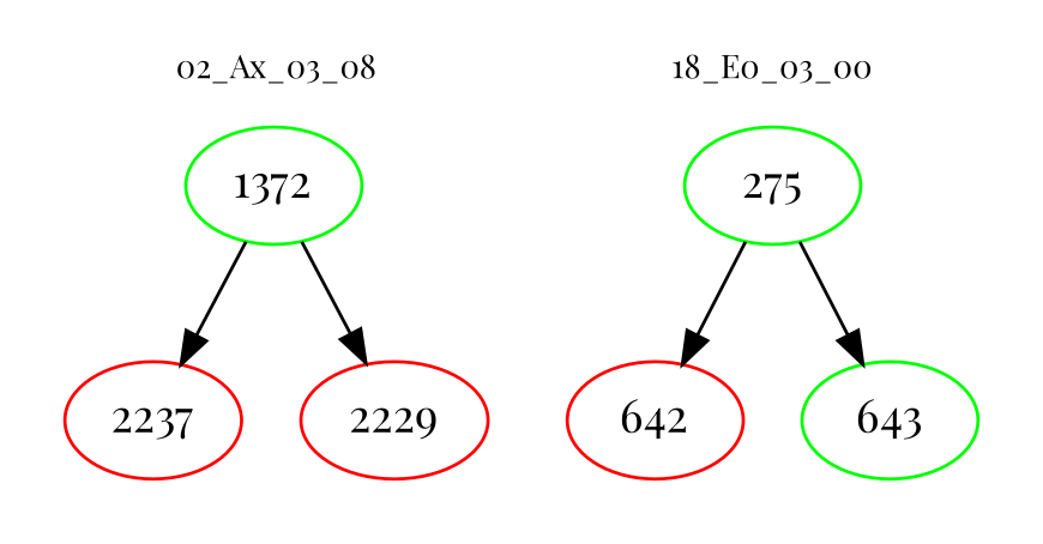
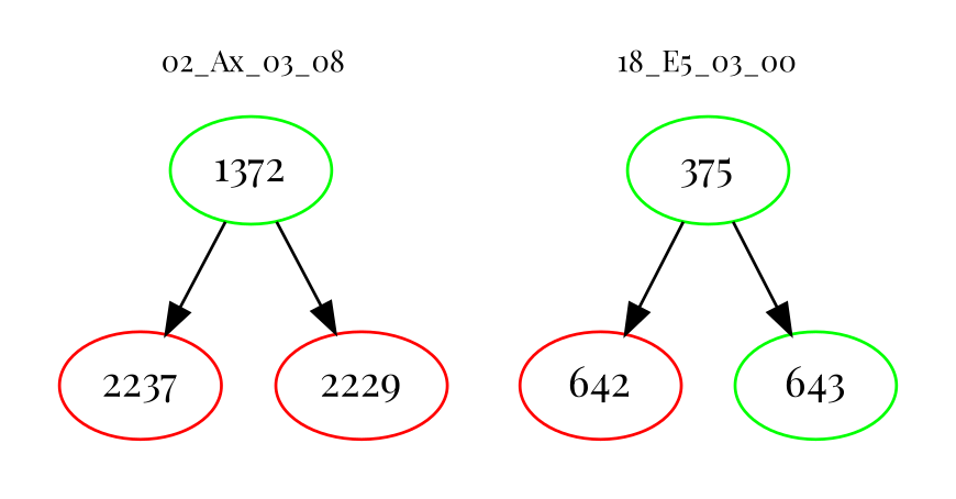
  digraph {
    fontname="Playfair Display"
    node [color=green fontname="Playfair Display"]
    edge [color=black fontname="Playfair Display"]
    n1 [label=1372]
    n2 [color=red label=2237]
    n3 [color=red label=2229]
-   n4 [label=275]
+   n4 [label=375]
    n5 [color=red label=642]
    n6 [label=643]
    subgraph cluster_1 {
      color=white
      fontsize=10
      label="02_Ax_03_08"
      n1
      n2
      n3
    }
    subgraph cluster_2 {
      color=white
      fontsize=10
-     label="18_E0_03_00"
+     label="18_E5_03_00"
      n4
      n5
      n6
    }
    n1 -> n2
    n1 -> n3
    n4 -> n5
    n4 -> n6
  }
